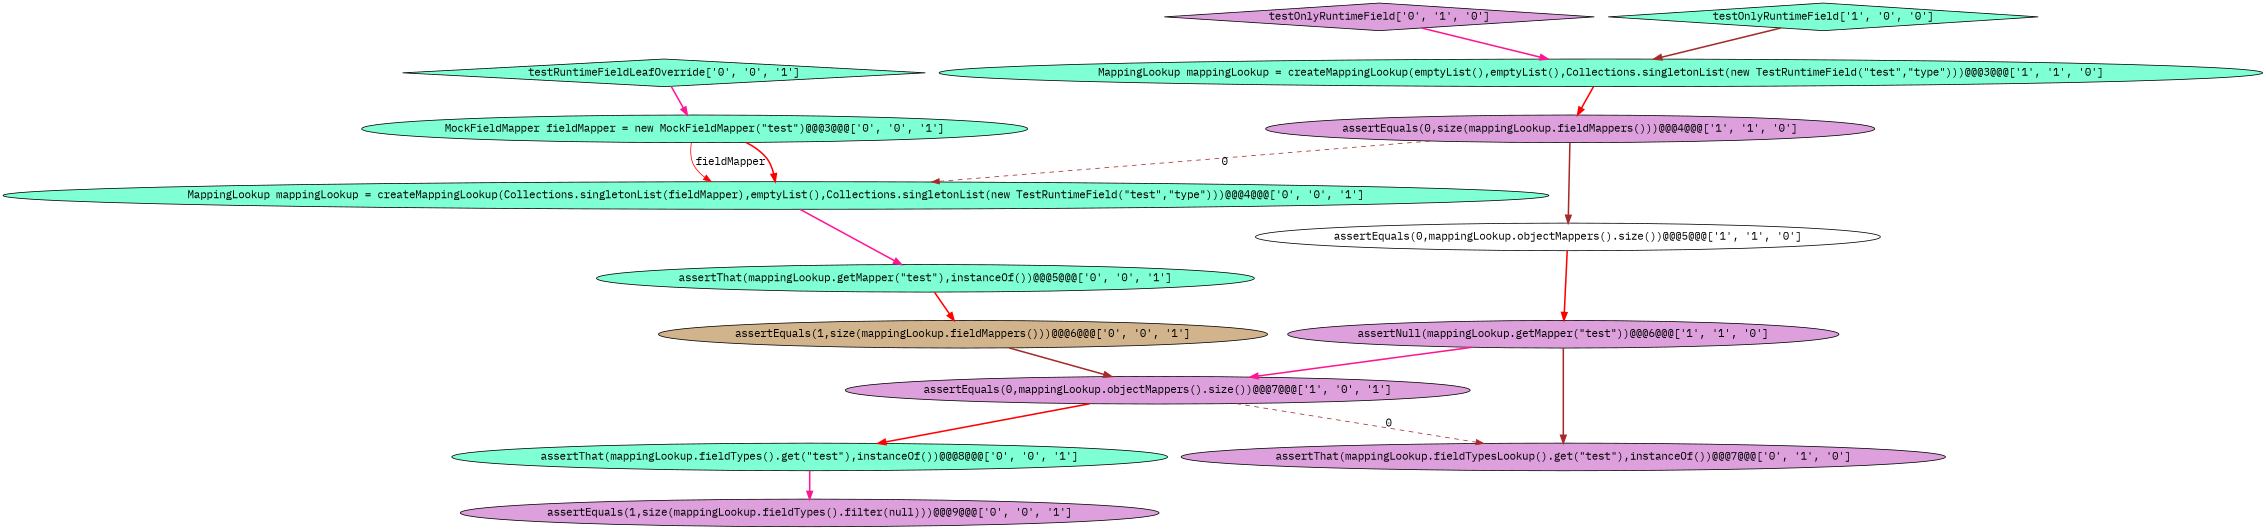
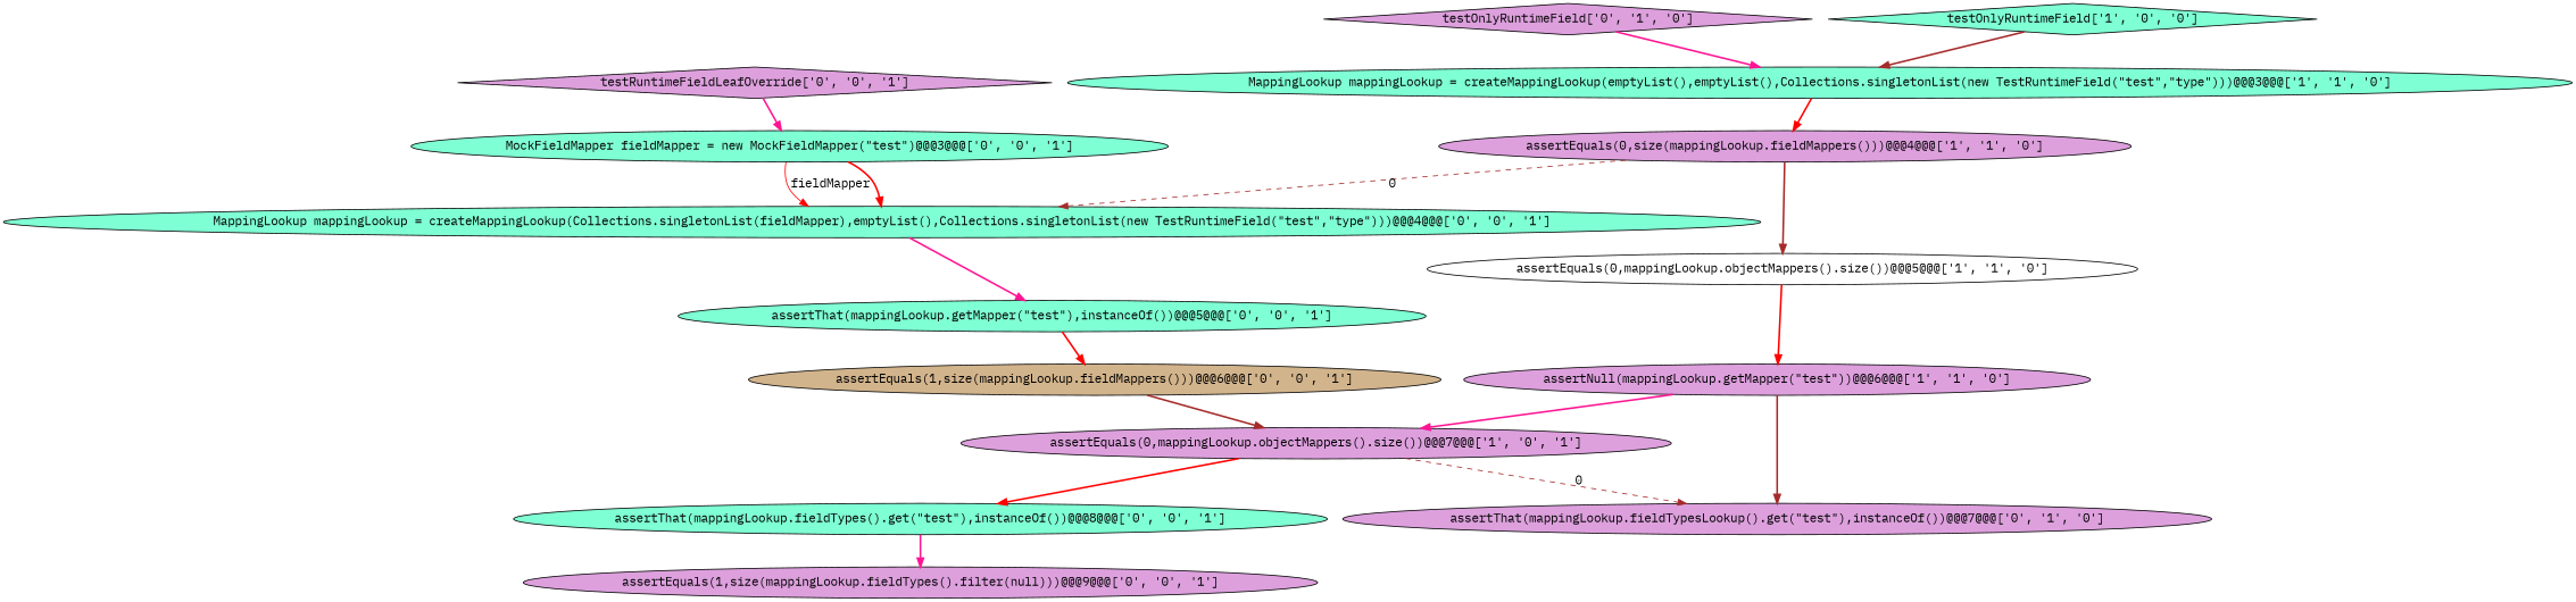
  digraph {
    fontname="IBM Plex Mono"
    node [fillcolor=plum shape=ellipse style=filled fontname="IBM Plex Mono"]
    edge [style=bold color=red fontname="IBM Plex Mono"]
    n1 [fillcolor=aquamarine label="MappingLookup mappingLookup = createMappingLookup(emptyList(),emptyList(),Collections.singletonList(new TestRuntimeField(\"test\",\"type\")))@@@3@@@['1', '1', '0']"]
    n2 [label="assertEquals(0,size(mappingLookup.fieldMappers()))@@@4@@@['1', '1', '0']"]
    n3 [label="assertThat(mappingLookup.fieldTypesLookup().get(\"test\"),instanceOf())@@@7@@@['0', '1', '0']"]
-   n4 [fillcolor=aquamarine label="testRuntimeFieldLeafOverride['0', '0', '1']" shape=diamond]
+   n4 [label="testRuntimeFieldLeafOverride['0', '0', '1']" shape=diamond]
    n5 [fillcolor=aquamarine label="MockFieldMapper fieldMapper = new MockFieldMapper(\"test\")@@@3@@@['0', '0', '1']"]
    n6 [label="assertNull(mappingLookup.getMapper(\"test\"))@@@6@@@['1', '1', '0']"]
    n7 [label="assertEquals(0,mappingLookup.objectMappers().size())@@@7@@@['1', '0', '1']"]
    n8 [label="testOnlyRuntimeField['0', '1', '0']" shape=diamond]
    n9 [fillcolor=aquamarine label="assertThat(mappingLookup.fieldTypes().get(\"test\"),instanceOf())@@@8@@@['0', '0', '1']"]
    n10 [label="assertEquals(1,size(mappingLookup.fieldTypes().filter(null)))@@@9@@@['0', '0', '1']"]
    n11 [fillcolor=aquamarine label="MappingLookup mappingLookup = createMappingLookup(Collections.singletonList(fieldMapper),emptyList(),Collections.singletonList(new TestRuntimeField(\"test\",\"type\")))@@@4@@@['0', '0', '1']"]
    n12 [fillcolor=aquamarine label="testOnlyRuntimeField['1', '0', '0']" shape=diamond]
    n13 [fillcolor=aquamarine label="assertThat(mappingLookup.getMapper(\"test\"),instanceOf())@@@5@@@['0', '0', '1']"]
    n14 [fillcolor=tan label="assertEquals(1,size(mappingLookup.fieldMappers()))@@@6@@@['0', '0', '1']"]
    n15 [fillcolor=white label="assertEquals(0,mappingLookup.objectMappers().size())@@@5@@@['1', '1', '0']"]
    n1 -> n2
    n2 -> n11 [label=0 style=dashed color=brown]
    n2 -> n15 [color=brown]
    n4 -> n5 [color=deeppink]
    n5 -> n11 [label=fieldMapper style=solid]
    n5 -> n11
    n6 -> n3 [color=brown]
    n6 -> n7 [color=deeppink]
    n7 -> n3 [label=0 style=dashed color=brown]
    n7 -> n9
    n8 -> n1 [color=deeppink]
    n9 -> n10 [color=deeppink]
    n11 -> n13 [color=deeppink]
    n12 -> n1 [color=brown]
    n13 -> n14
    n14 -> n7 [color=brown]
    n15 -> n6
  }
